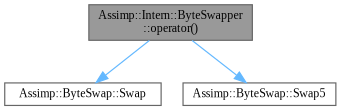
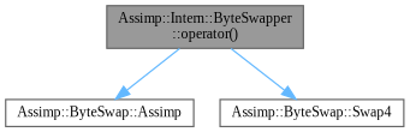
  digraph {
    fontname="Liberation Serif"
    rankdir=TB
    node [color=grey40 fillcolor=white fontname="Liberation Serif" fontsize=10 shape=box style=filled]
    edge [color=steelblue1 fontname="Liberation Serif" fontsize=10 labelfontname=Helvetica labelfontsize=10 style=solid]
    n1 [color=gray40 fillcolor=grey60 fontcolor=black height=0.2 label="Assimp::Intern::ByteSwapper\l::operator()" width=0.4]
-   n2 [height=0.2 label="Assimp::ByteSwap::Swap" width=0.4]
-   n3 [height=0.2 label="Assimp::ByteSwap::Swap5" width=0.4]
+   n2 [height=0.2 label="Assimp::ByteSwap::Assimp" width=0.4]
+   n3 [height=0.2 label="Assimp::ByteSwap::Swap4" width=0.4]
    n1 -> n2
    n1 -> n3
  }
